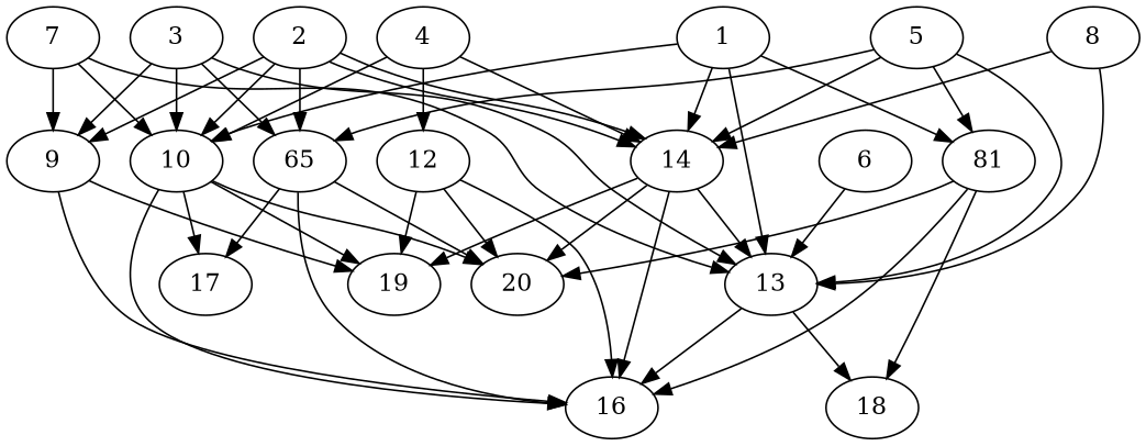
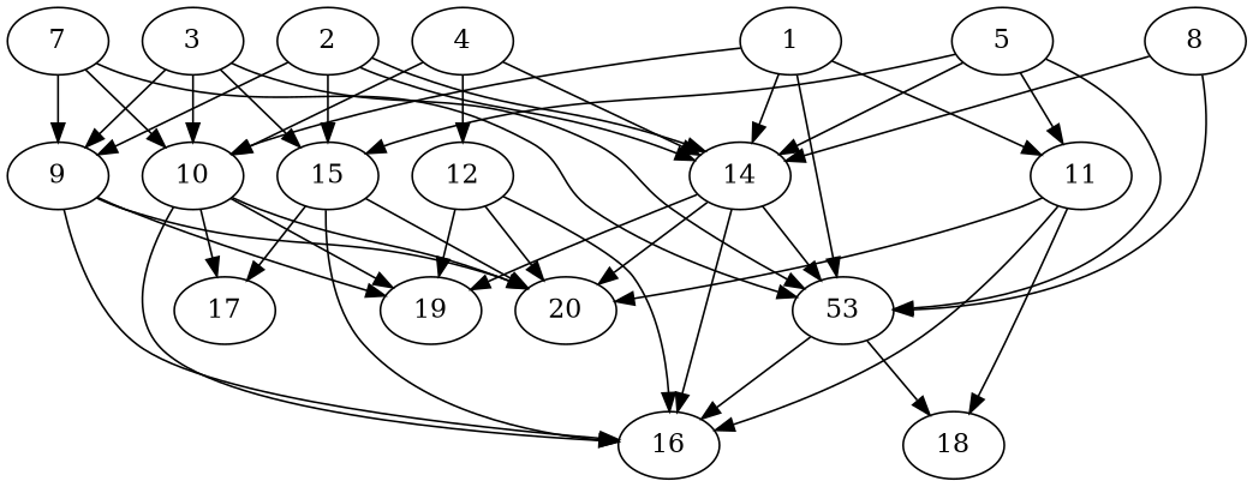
  digraph {
    node [alpha=0.07]
    1 [alpha=0.12 expect_size=26268672]
    10 [alpha=0.03 expect_size=10358784]
-   11 [alpha=0.10 expect_size=14563328 label=81]
-   13 [alpha=0.20 expect_size=5743616]
+   11 [alpha=0.10 expect_size=14563328]
+   13 [alpha=0.20 expect_size=5743616 label=53]
    14 [alpha=0.06 expect_size=32854016]
    16 [alpha=0.02 expect_size=37493760]
    19 [expect_size=40683520]
    20 [alpha=0.04 expect_size=34489344]
    17 [alpha=0.16 expect_size=7583744]
    18 [alpha=0.09 expect_size=51513344]
    2 [alpha=0.04 expect_size=51695616]
    9 [alpha=0.17 expect_size=31504384]
-   15 [alpha=0.10 expect_size=18552832 label=65]
+   15 [alpha=0.10 expect_size=18552832]
    3 [alpha=0.11 expect_size=38071296]
    4 [alpha=0.14 expect_size=27393024]
    12 [expect_size=43110400]
    5 [alpha=0.08 expect_size=22607872]
-   6 [expect_size=31983616]
    7 [alpha=0.19 expect_size=42159104]
    8 [alpha=0.15 expect_size=22300672]
    1 -> 10
    1 -> 11
    1 -> 13
    1 -> 14
    10 -> 16
    10 -> 19
    10 -> 20
    10 -> 17
    11 -> 16
    11 -> 20
    11 -> 18
    13 -> 16
    13 -> 18
    14 -> 13
    14 -> 16
    14 -> 19
    14 -> 20
-   2 -> 10
    2 -> 14
    2 -> 14
    2 -> 9
    2 -> 15
    9 -> 16
    9 -> 19
+   9 -> 20
    15 -> 16
    15 -> 20
    15 -> 17
    3 -> 10
    3 -> 13
    3 -> 9
    3 -> 15
    4 -> 10
    4 -> 14
    4 -> 12
    12 -> 16
    12 -> 19
    12 -> 20
    5 -> 11
    5 -> 13
    5 -> 14
    5 -> 15
-   6 -> 13
    7 -> 10
    7 -> 13
    7 -> 9
    8 -> 13
    8 -> 14
  }
